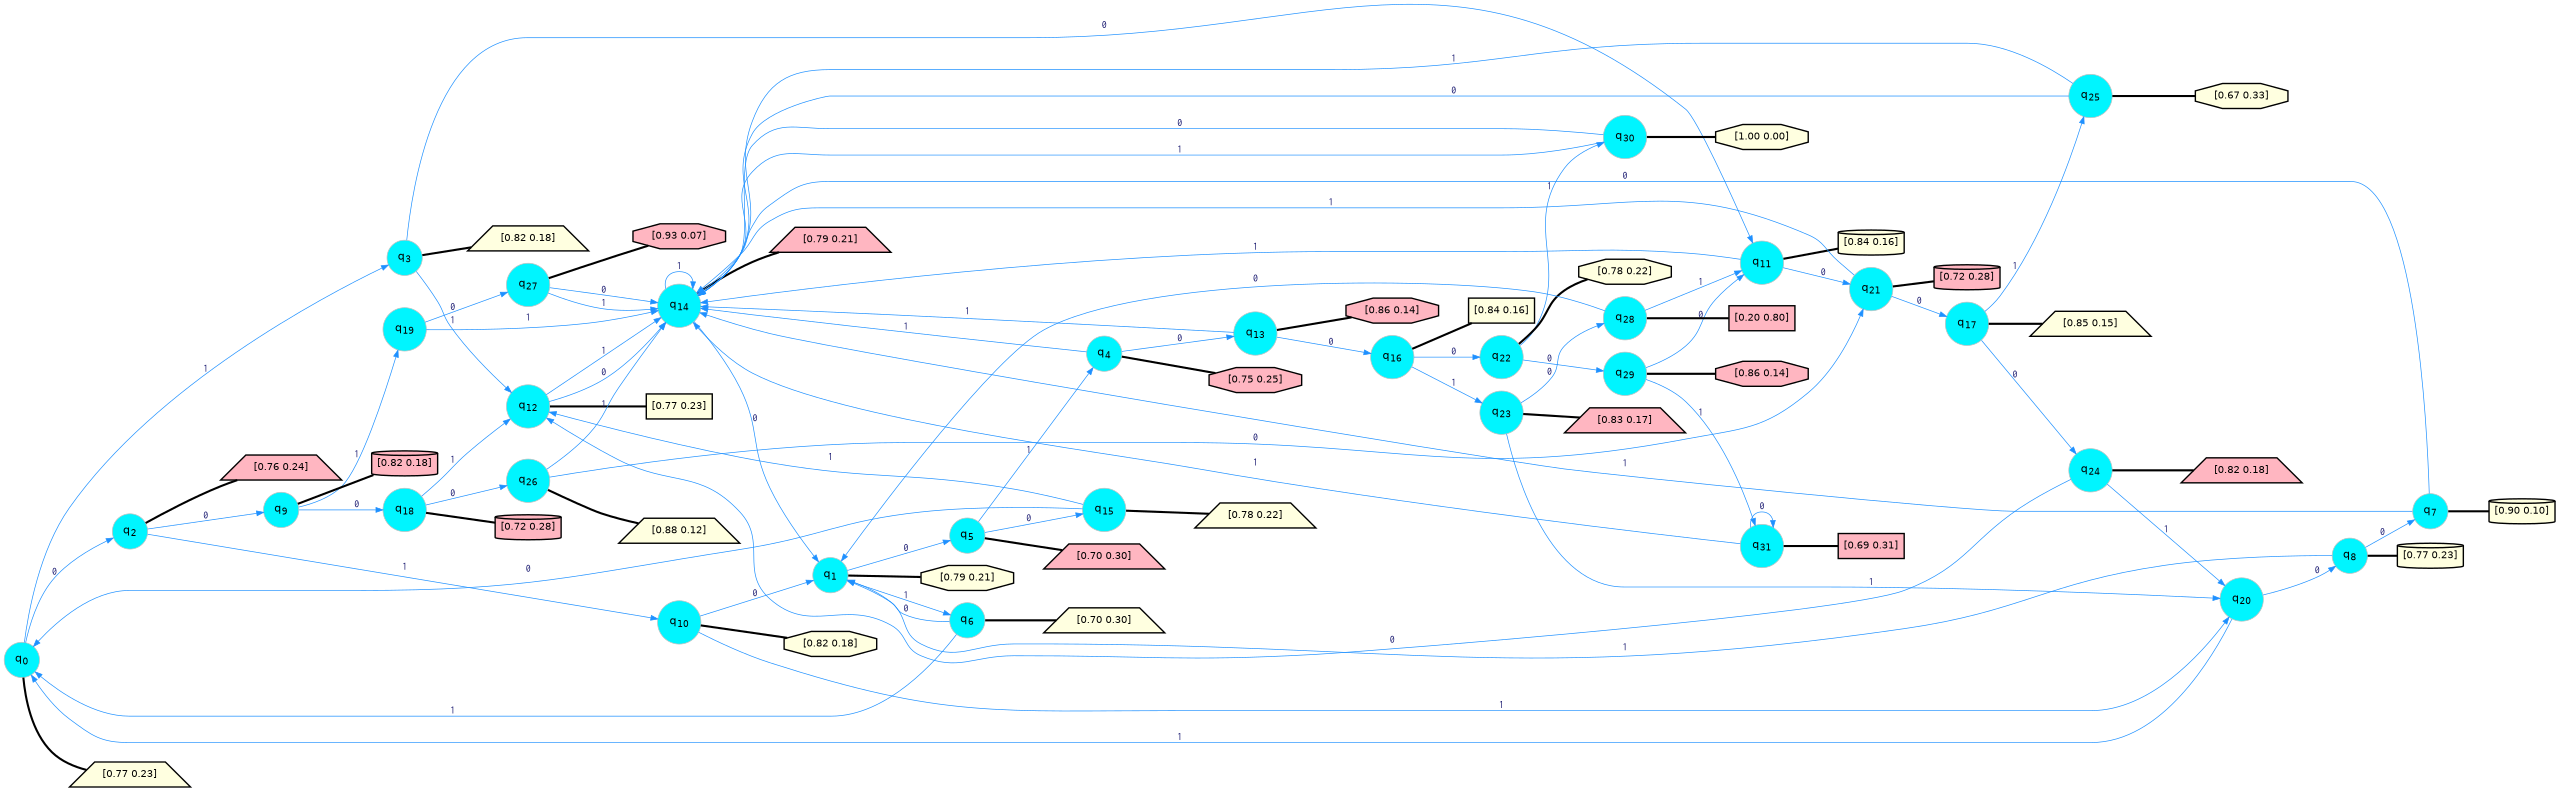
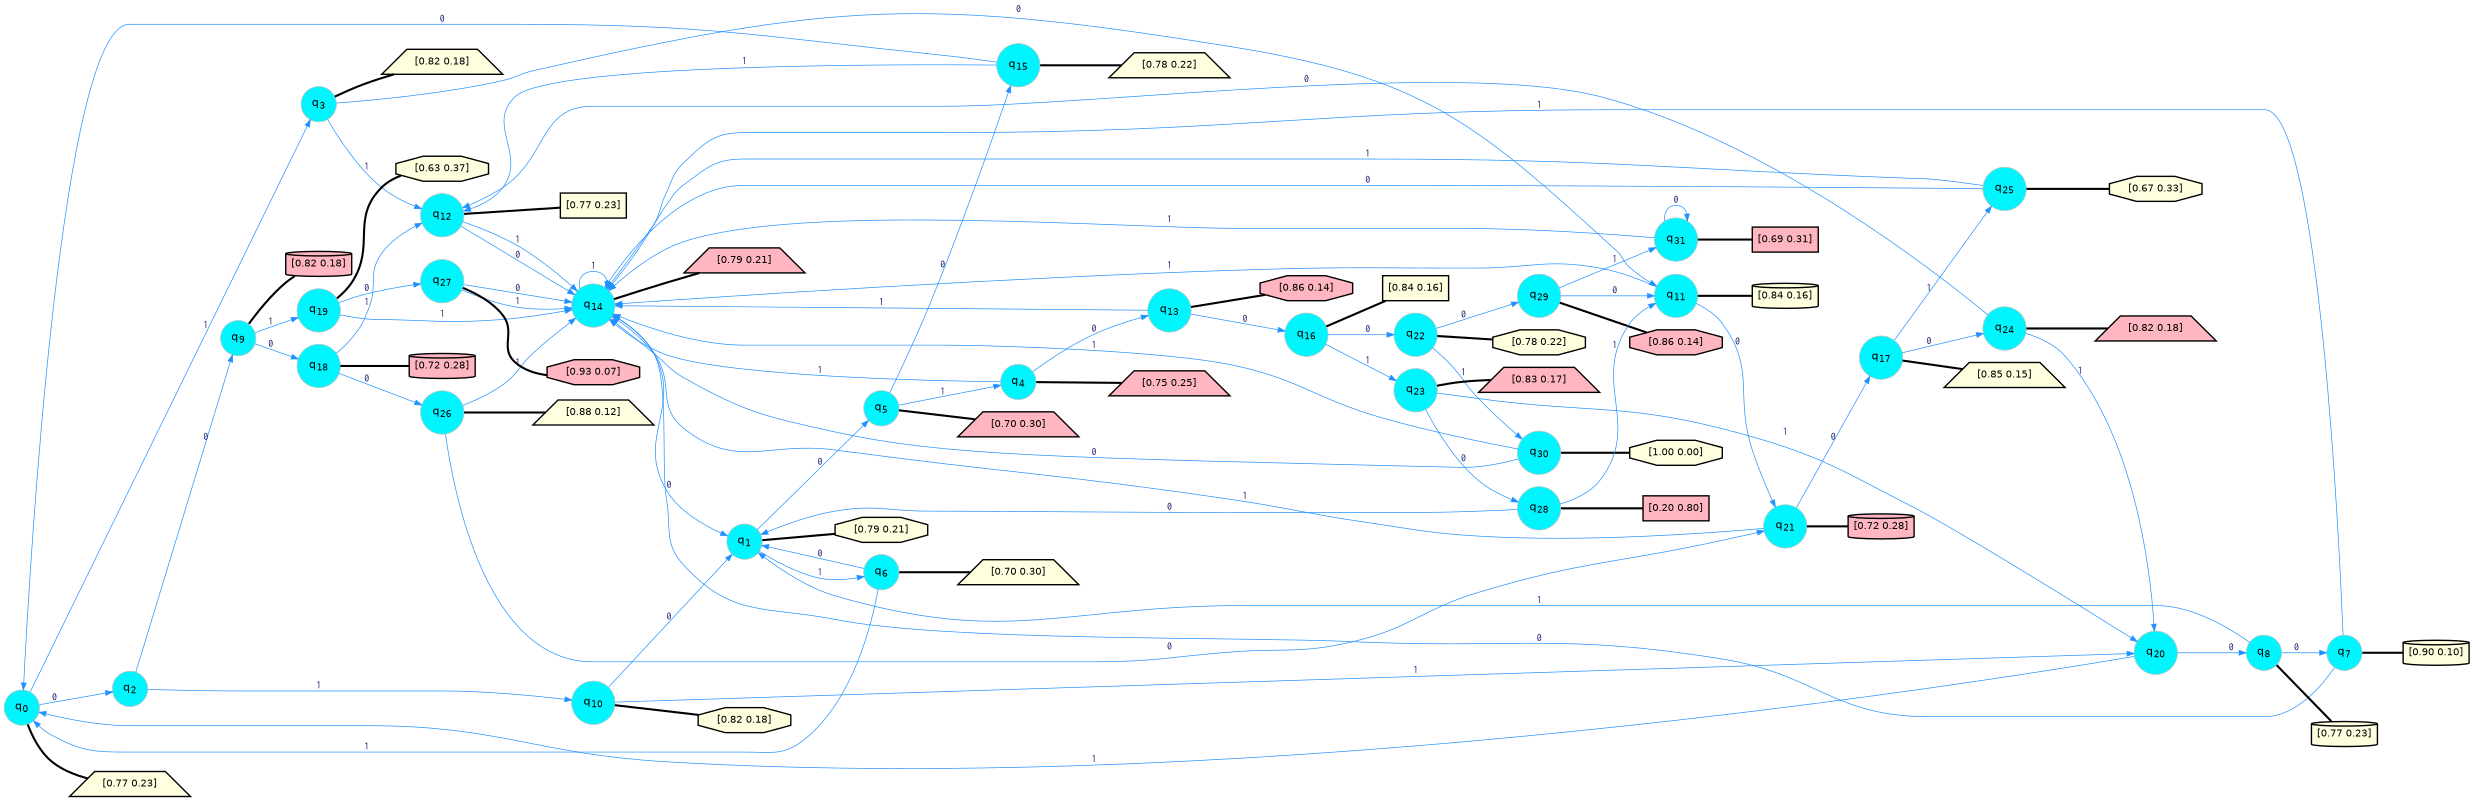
  digraph {
    rankdir=LR
    node [color=gray fillcolor=turquoise1 fontcolor=black fontname=Helvetica fontsize=16 fontweight=bold shape=circle style=filled]
    edge [arrowsize=1 color=dodgerblue1 fontcolor=midnightblue fontname=courier fontweight=bold penwidth=1 style=solid weight=20]
    n1 [label=<q<SUB>0</SUB>>]
    n2 [label=<q<SUB>2</SUB>>]
    n3 [label=<q<SUB>3</SUB>>]
    n4 [color=black fillcolor=lightyellow fontsize=14 label="[0.77 0.23]" penwidth=2 shape=trapezium]
    n5 [label=<q<SUB>9</SUB>>]
    n6 [label=<q<SUB>10</SUB>>]
-   n7 [color=black fillcolor=lightpink fontsize=14 label="[0.76 0.24]" penwidth=2 shape=trapezium]
    n8 [label=<q<SUB>11</SUB>>]
    n9 [label=<q<SUB>12</SUB>>]
    n10 [color=black fillcolor=lightyellow fontsize=14 label="[0.82 0.18]" penwidth=2 shape=trapezium]
    n11 [label=<q<SUB>1</SUB>>]
    n12 [label=<q<SUB>5</SUB>>]
    n13 [label=<q<SUB>6</SUB>>]
    n14 [color=black fillcolor=lightyellow fontsize=14 label="[0.79 0.21]" penwidth=2 shape=octagon]
    n15 [label=<q<SUB>4</SUB>>]
    n16 [label=<q<SUB>15</SUB>>]
    n17 [color=black fillcolor=lightpink fontsize=14 label="[0.70 0.30]" penwidth=2 shape=trapezium]
    n18 [color=black fillcolor=lightyellow fontsize=14 label="[0.70 0.30]" penwidth=2 shape=trapezium]
    n19 [label=<q<SUB>18</SUB>>]
    n20 [label=<q<SUB>19</SUB>>]
    n21 [color=black fillcolor=lightpink fontsize=14 label="[0.82 0.18]" penwidth=2 shape=cylinder]
    n22 [label=<q<SUB>20</SUB>>]
    n23 [color=black fillcolor=lightyellow fontsize=14 label="[0.82 0.18]" penwidth=2 shape=octagon]
    n24 [label=<q<SUB>14</SUB>>]
    n25 [label=<q<SUB>21</SUB>>]
    n26 [color=black fillcolor=lightyellow fontsize=14 label="[0.84 0.16]" penwidth=2 shape=cylinder]
    n27 [color=black fillcolor=lightyellow fontsize=14 label="[0.77 0.23]" penwidth=2 shape=box]
    n28 [label=<q<SUB>13</SUB>>]
-   n29 [color=black fillcolor=lightpink fontsize=14 label="[0.75 0.25]" penwidth=2 shape=octagon]
+   n29 [color=black fillcolor=lightpink fontsize=14 label="[0.75 0.25]" penwidth=2 shape=trapezium]
    n30 [label=<q<SUB>16</SUB>>]
    n31 [color=black fillcolor=lightpink fontsize=14 label="[0.86 0.14]" penwidth=2 shape=octagon]
    n32 [color=black fillcolor=lightpink fontsize=14 label="[0.79 0.21]" penwidth=2 shape=trapezium]
    n33 [color=black fillcolor=lightyellow fontsize=14 label="[0.78 0.22]" penwidth=2 shape=trapezium]
    n34 [label=<q<SUB>7</SUB>>]
    n35 [color=black fillcolor=lightyellow fontsize=14 label="[0.90 0.10]" penwidth=2 shape=cylinder]
    n36 [label=<q<SUB>8</SUB>>]
    n37 [color=black fillcolor=lightyellow fontsize=14 label="[0.77 0.23]" penwidth=2 shape=cylinder]
    n38 [label=<q<SUB>26</SUB>>]
    n39 [color=black fillcolor=lightpink fontsize=14 label="[0.72 0.28]" penwidth=2 shape=cylinder]
    n40 [label=<q<SUB>27</SUB>>]
+   n41 [color=black fillcolor=lightyellow fontsize=14 label="[0.63 0.37]" penwidth=2 shape=octagon]
    n42 [label=<q<SUB>17</SUB>>]
    n43 [color=black fillcolor=lightpink fontsize=14 label="[0.72 0.28]" penwidth=2 shape=cylinder]
    n44 [label=<q<SUB>22</SUB>>]
    n45 [label=<q<SUB>23</SUB>>]
    n46 [color=black fillcolor=lightyellow fontsize=14 label="[0.84 0.16]" penwidth=2 shape=box]
    n47 [label=<q<SUB>29</SUB>>]
    n48 [label=<q<SUB>30</SUB>>]
    n49 [color=black fillcolor=lightyellow fontsize=14 label="[0.78 0.22]" penwidth=2 shape=octagon]
    n50 [label=<q<SUB>28</SUB>>]
    n51 [color=black fillcolor=lightpink fontsize=14 label="[0.83 0.17]" penwidth=2 shape=trapezium]
    n52 [label=<q<SUB>24</SUB>>]
    n53 [label=<q<SUB>25</SUB>>]
    n54 [color=black fillcolor=lightyellow fontsize=14 label="[0.85 0.15]" penwidth=2 shape=trapezium]
    n55 [color=black fillcolor=lightpink fontsize=14 label="[0.82 0.18]" penwidth=2 shape=trapezium]
    n56 [color=black fillcolor=lightyellow fontsize=14 label="[0.67 0.33]" penwidth=2 shape=octagon]
    n57 [color=black fillcolor=lightyellow fontsize=14 label="[0.88 0.12]" penwidth=2 shape=trapezium]
    n58 [color=black fillcolor=lightpink fontsize=14 label="[0.93 0.07]" penwidth=2 shape=octagon]
    n59 [label=<q<SUB>31</SUB>>]
    n60 [color=black fillcolor=lightpink fontsize=14 label="[0.86 0.14]" penwidth=2 shape=octagon]
    n61 [color=black fillcolor=lightyellow fontsize=14 label="[1.00 0.00]" penwidth=2 shape=octagon]
    n62 [color=black fillcolor=lightpink fontsize=14 label="[0.20 0.80]" penwidth=2 shape=box]
    n63 [color=black fillcolor=lightpink fontsize=14 label="[0.69 0.31]" penwidth=2 shape=box]
    n1 -> n2 [label=0]
    n1 -> n3 [label=1]
    n1 -> n4 [arrowhead=none color=black penwidth=3]
    n2 -> n5 [label=0]
    n2 -> n6 [label=1]
-   n2 -> n7 [arrowhead=none color=black penwidth=3]
    n3 -> n8 [label=0]
    n3 -> n9 [label=1]
    n3 -> n10 [arrowhead=none color=black penwidth=3]
    n5 -> n19 [label=0]
    n5 -> n20 [label=1]
    n5 -> n21 [arrowhead=none color=black penwidth=3]
    n6 -> n11 [label=0]
    n6 -> n22 [label=1]
    n6 -> n23 [arrowhead=none color=black penwidth=3]
    n8 -> n24 [label=1]
    n8 -> n25 [label=0]
    n8 -> n26 [arrowhead=none color=black penwidth=3]
    n9 -> n24 [label=0]
    n9 -> n24 [label=1]
    n9 -> n27 [arrowhead=none color=black penwidth=3]
    n11 -> n12 [label=0]
    n11 -> n13 [label=1]
    n11 -> n14 [arrowhead=none color=black penwidth=3]
    n12 -> n15 [label=1]
    n12 -> n16 [label=0]
    n12 -> n17 [arrowhead=none color=black penwidth=3]
    n13 -> n1 [label=1]
    n13 -> n11 [label=0]
    n13 -> n18 [arrowhead=none color=black penwidth=3]
    n15 -> n24 [label=1]
    n15 -> n28 [label=0]
    n15 -> n29 [arrowhead=none color=black penwidth=3]
    n16 -> n1 [label=0]
    n16 -> n9 [label=1]
    n16 -> n33 [arrowhead=none color=black penwidth=3]
    n19 -> n9 [label=1]
    n19 -> n38 [label=0]
    n19 -> n39 [arrowhead=none color=black penwidth=3]
    n20 -> n24 [label=1]
    n20 -> n40 [label=0]
+   n20 -> n41 [arrowhead=none color=black penwidth=3]
    n22 -> n1 [label=1]
    n22 -> n36 [label=0]
    n24 -> n11 [label=0]
    n24 -> n24 [label=1]
    n24 -> n32 [arrowhead=none color=black penwidth=3]
    n25 -> n24 [label=1]
    n25 -> n42 [label=0]
    n25 -> n43 [arrowhead=none color=black penwidth=3]
    n28 -> n24 [label=1]
    n28 -> n30 [label=0]
    n28 -> n31 [arrowhead=none color=black penwidth=3]
    n30 -> n44 [label=0]
    n30 -> n45 [label=1]
    n30 -> n46 [arrowhead=none color=black penwidth=3]
    n34 -> n24 [label=0]
    n34 -> n24 [label=1]
    n34 -> n35 [arrowhead=none color=black penwidth=3]
    n36 -> n11 [label=1]
    n36 -> n34 [label=0]
    n36 -> n37 [arrowhead=none color=black penwidth=3]
    n38 -> n24 [label=1]
    n38 -> n25 [label=0]
    n38 -> n57 [arrowhead=none color=black penwidth=3]
    n40 -> n24 [label=0]
    n40 -> n24 [label=1]
    n40 -> n58 [arrowhead=none color=black penwidth=3]
    n42 -> n52 [label=0]
    n42 -> n53 [label=1]
    n42 -> n54 [arrowhead=none color=black penwidth=3]
    n44 -> n47 [label=0]
    n44 -> n48 [label=1]
    n44 -> n49 [arrowhead=none color=black penwidth=3]
    n45 -> n22 [label=1]
    n45 -> n50 [label=0]
    n45 -> n51 [arrowhead=none color=black penwidth=3]
    n47 -> n8 [label=0]
    n47 -> n59 [label=1]
    n47 -> n60 [arrowhead=none color=black penwidth=3]
    n48 -> n24 [label=0]
    n48 -> n24 [label=1]
    n48 -> n61 [arrowhead=none color=black penwidth=3]
    n50 -> n8 [label=1]
    n50 -> n11 [label=0]
    n50 -> n62 [arrowhead=none color=black penwidth=3]
    n52 -> n9 [label=0]
    n52 -> n22 [label=1]
    n52 -> n55 [arrowhead=none color=black penwidth=3]
    n53 -> n24 [label=0]
    n53 -> n24 [label=1]
    n53 -> n56 [arrowhead=none color=black penwidth=3]
    n59 -> n24 [label=1]
    n59 -> n59 [label=0]
    n59 -> n63 [arrowhead=none color=black penwidth=3]
  }
